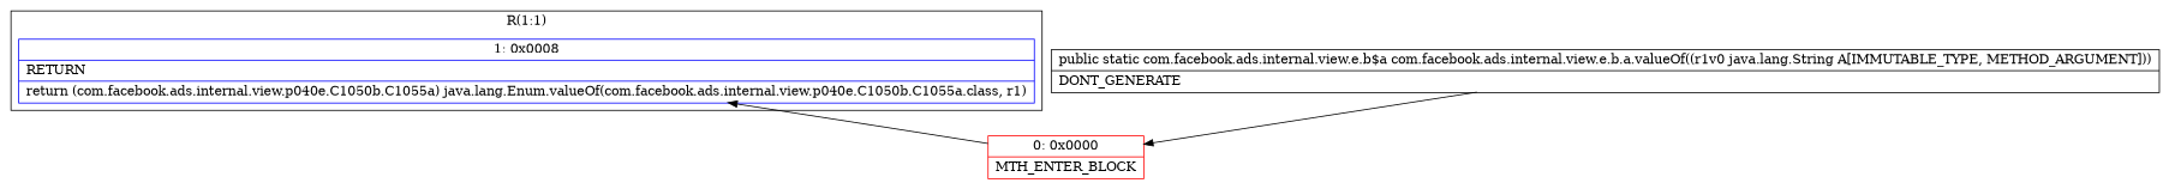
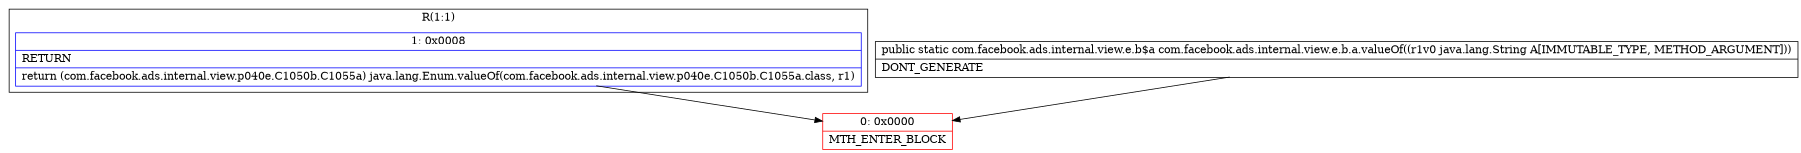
  digraph {
    node [shape=record]
    n1 [color=blue label="{1\:\ 0x0008|RETURN\l|return (com.facebook.ads.internal.view.p040e.C1050b.C1055a) java.lang.Enum.valueOf(com.facebook.ads.internal.view.p040e.C1050b.C1055a.class, r1)\l}"]
    n2 [color=red label="{0\:\ 0x0000|MTH_ENTER_BLOCK\l}"]
    n3 [label="{public static com.facebook.ads.internal.view.e.b$a com.facebook.ads.internal.view.e.b.a.valueOf((r1v0 java.lang.String A[IMMUTABLE_TYPE, METHOD_ARGUMENT]))  | DONT_GENERATE\l}"]
    subgraph cluster_1 {
      label="R(1:1)"
      n1
    }
-   n2 -> n1
+   n1 -> n2
    n3 -> n2
  }
